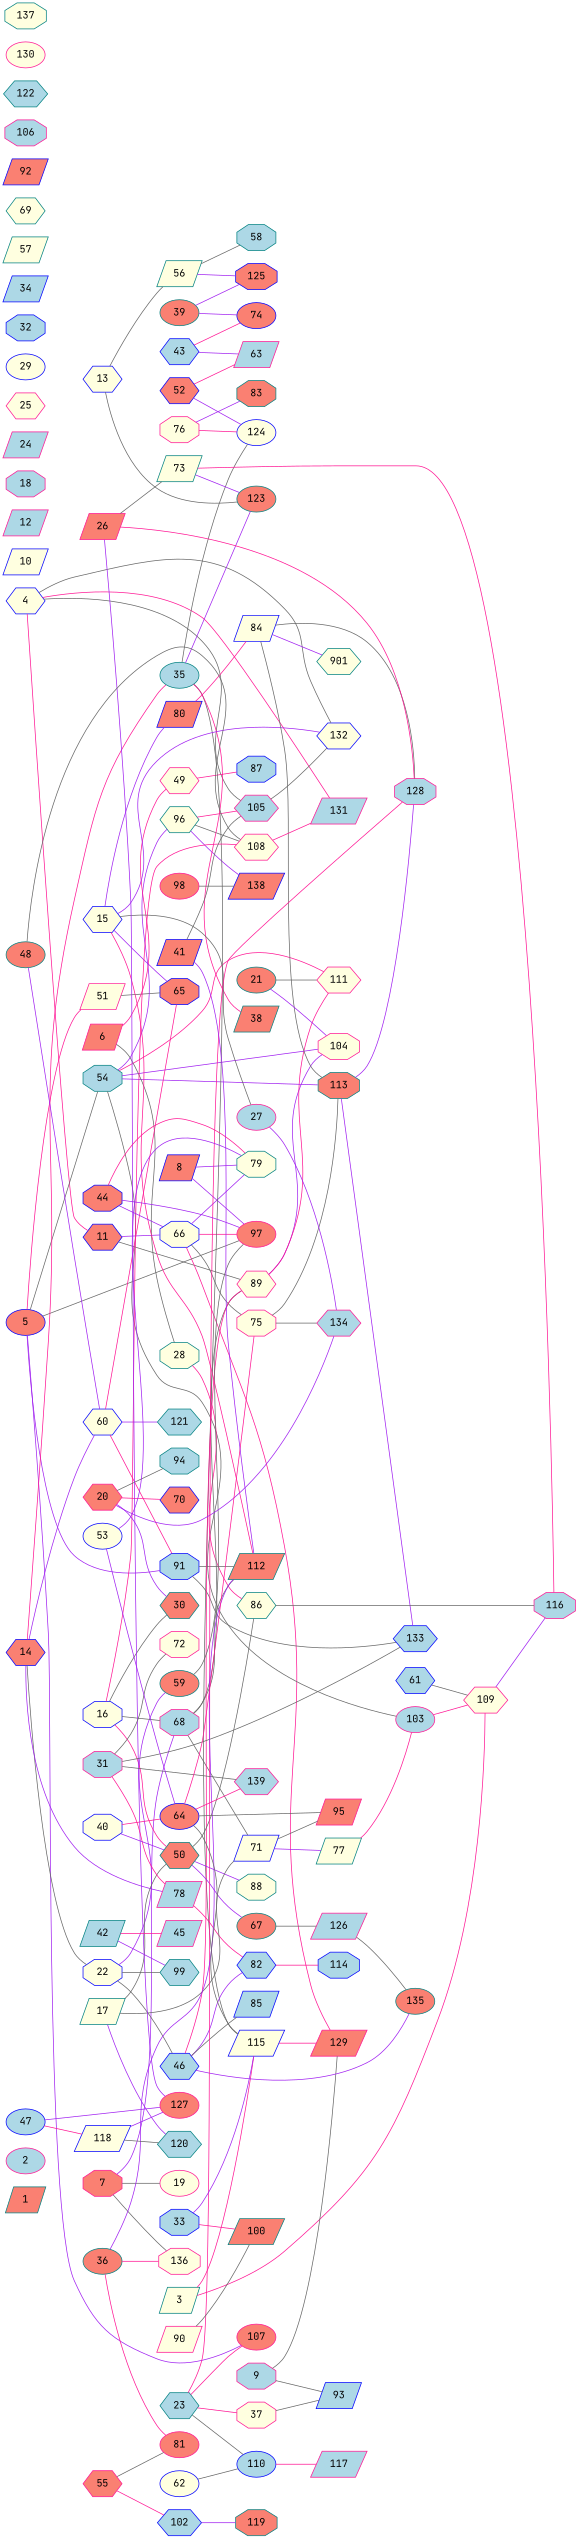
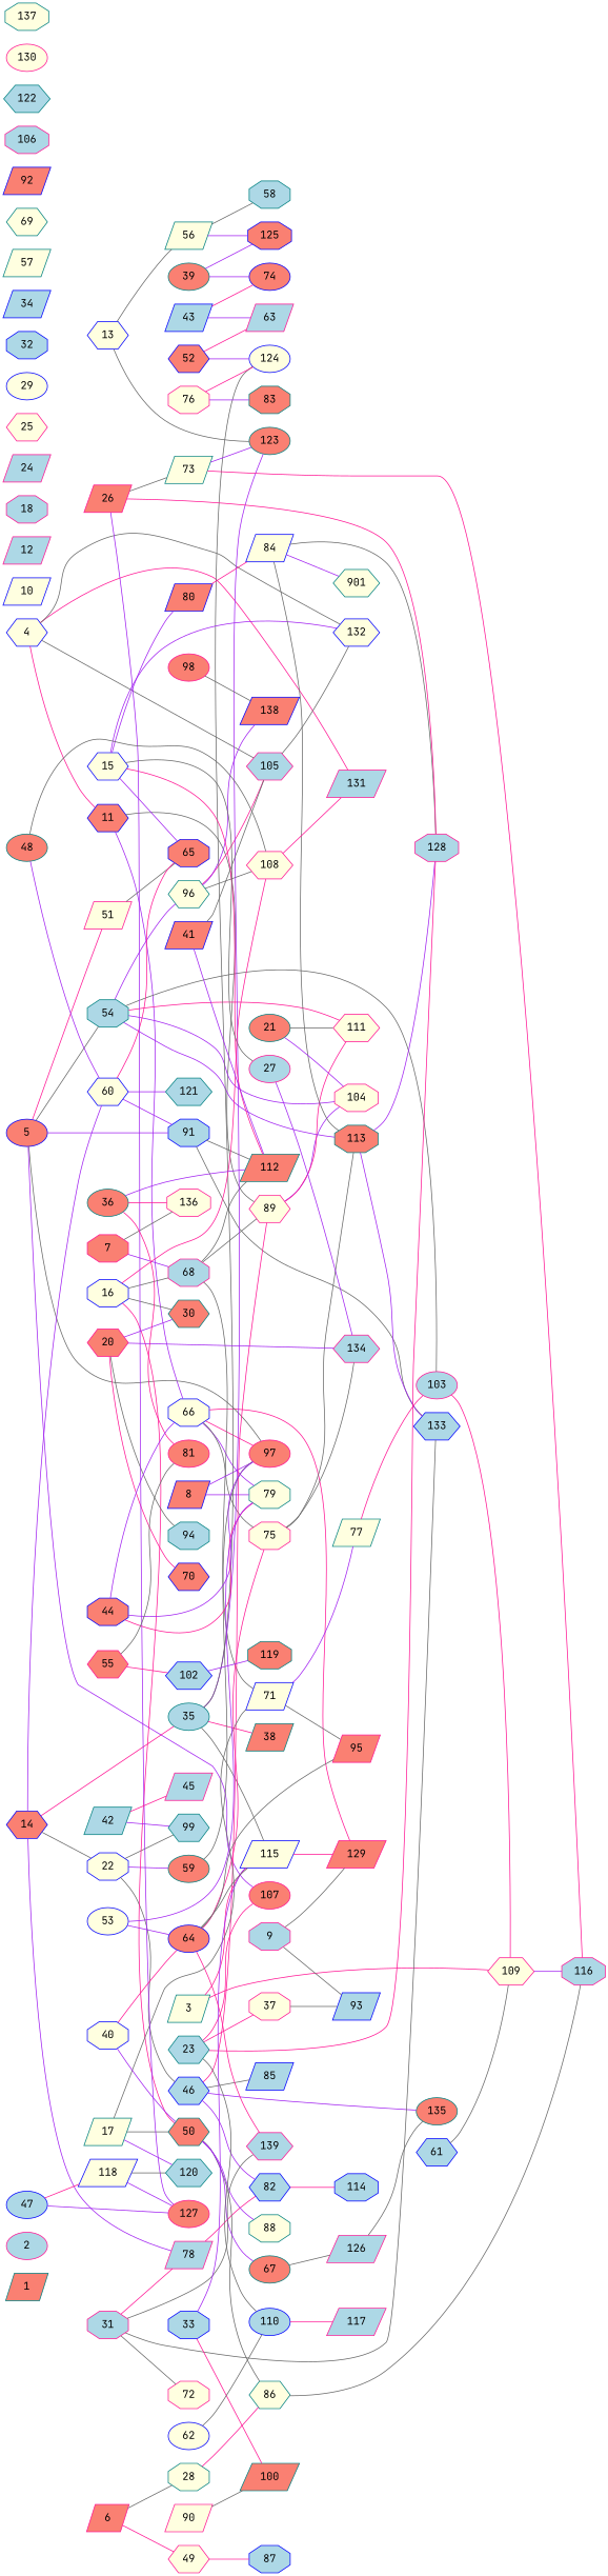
  graph {
    fontname="JetBrains Mono"
    rankdir=LR
    node [color=deeppink fillcolor=lightyellow fontname="JetBrains Mono" shape=parallelogram style=filled]
    edge [color=gray40 fontname="JetBrains Mono"]
    1 [color=teal fillcolor=salmon]
    2 [fillcolor=lightblue shape=ellipse]
    3 [color=teal]
    109 [shape=hexagon]
    115 [color=blue]
    116 [fillcolor=lightblue shape=octagon]
    129 [fillcolor=salmon]
    4 [color=blue shape=hexagon]
    11 [color=blue fillcolor=salmon shape=hexagon]
    105 [fillcolor=lightblue shape=hexagon]
    131 [fillcolor=lightblue]
    132 [color=blue shape=hexagon]
    66 [color=blue shape=octagon]
    89 [shape=hexagon]
    5 [color=blue fillcolor=salmon shape=ellipse]
    51
    54 [color=teal fillcolor=lightblue shape=octagon]
    91 [color=blue fillcolor=lightblue shape=octagon]
    97 [fillcolor=salmon shape=ellipse]
    107 [fillcolor=salmon shape=ellipse]
    65 [color=blue fillcolor=salmon shape=octagon]
    104 [shape=octagon]
    111 [shape=hexagon]
    96 [color=teal shape=hexagon]
    103 [fillcolor=lightblue shape=ellipse]
    113 [color=teal fillcolor=salmon shape=octagon]
    112 [color=teal fillcolor=salmon]
    133 [color=blue fillcolor=lightblue shape=hexagon]
    6 [fillcolor=salmon]
    28 [color=teal shape=octagon]
    49 [shape=hexagon]
    86 [color=teal shape=hexagon]
    87 [color=blue fillcolor=lightblue shape=octagon]
    7 [fillcolor=salmon shape=octagon]
-   19 [shape=ellipse]
    68 [fillcolor=lightblue shape=octagon]
    136 [shape=octagon]
    71 [color=blue]
    8 [color=blue fillcolor=salmon]
    79 [color=teal shape=octagon]
    9 [fillcolor=lightblue shape=octagon]
    93 [color=blue fillcolor=lightblue]
    10 [color=blue]
    75 [shape=octagon]
    12 [fillcolor=lightblue]
    13 [color=blue shape=hexagon]
    56 [color=teal]
    123 [color=teal fillcolor=salmon shape=ellipse]
    125 [color=blue fillcolor=salmon shape=octagon]
    58 [color=teal fillcolor=lightblue shape=octagon]
    14 [color=blue fillcolor=salmon shape=hexagon]
    22 [color=blue shape=octagon]
    35 [color=teal fillcolor=lightblue shape=ellipse]
    60 [color=blue shape=hexagon]
    78 [fillcolor=lightblue]
    46 [color=blue fillcolor=lightblue shape=hexagon]
    59 [color=teal fillcolor=salmon shape=ellipse]
    99 [color=teal fillcolor=lightblue shape=hexagon]
    38 [color=teal fillcolor=salmon]
    124 [color=blue shape=ellipse]
    121 [color=teal fillcolor=lightblue shape=hexagon]
    82 [color=blue fillcolor=lightblue shape=hexagon]
    15 [color=blue shape=hexagon]
    27 [fillcolor=lightblue shape=ellipse]
    80 [color=blue fillcolor=salmon]
    134 [fillcolor=lightblue shape=hexagon]
    84 [color=blue]
    16 [color=blue shape=octagon]
    30 [color=teal fillcolor=salmon shape=hexagon]
    50 [color=teal fillcolor=salmon shape=hexagon]
    108 [shape=hexagon]
    67 [color=teal fillcolor=salmon shape=ellipse]
    88 [color=teal shape=octagon]
    17 [color=teal]
    120 [color=teal fillcolor=lightblue shape=hexagon]
    95 [fillcolor=salmon]
    77 [color=teal]
    18 [fillcolor=lightblue shape=octagon]
    20 [fillcolor=salmon shape=hexagon]
    70 [color=blue fillcolor=salmon shape=hexagon]
    94 [color=teal fillcolor=lightblue shape=octagon]
    21 [color=teal fillcolor=salmon shape=ellipse]
    85 [color=blue fillcolor=lightblue]
    135 [color=teal fillcolor=salmon shape=ellipse]
    23 [color=teal fillcolor=lightblue shape=hexagon]
    37 [shape=octagon]
    110 [color=blue fillcolor=lightblue shape=ellipse]
    128 [fillcolor=lightblue shape=octagon]
    117 [fillcolor=lightblue]
    24 [fillcolor=lightblue]
    25 [shape=hexagon]
    26 [fillcolor=salmon]
    73 [color=teal]
    127 [fillcolor=salmon shape=ellipse]
    29 [color=blue shape=ellipse]
    31 [fillcolor=lightblue shape=octagon]
    72 [shape=octagon]
    139 [fillcolor=lightblue shape=hexagon]
    32 [color=blue fillcolor=lightblue shape=octagon]
    33 [color=blue fillcolor=lightblue shape=octagon]
    100 [color=teal fillcolor=salmon]
    34 [color=blue fillcolor=lightblue]
    36 [color=teal fillcolor=salmon shape=ellipse]
    81 [fillcolor=salmon shape=ellipse]
    39 [color=teal fillcolor=salmon shape=ellipse]
    74 [color=blue fillcolor=salmon shape=ellipse]
    40 [color=blue shape=octagon]
    64 [color=blue fillcolor=salmon shape=ellipse]
    41 [color=blue fillcolor=salmon]
    42 [color=teal fillcolor=lightblue]
    45 [fillcolor=lightblue]
-   43 [color=blue fillcolor=lightblue shape=hexagon]
+   43 [color=blue fillcolor=lightblue]
    63 [fillcolor=lightblue]
    44 [color=blue fillcolor=salmon shape=octagon]
    114 [color=blue fillcolor=lightblue shape=octagon]
    47 [color=blue fillcolor=lightblue shape=ellipse]
    118 [color=blue]
    48 [color=teal fillcolor=salmon shape=ellipse]
    126 [fillcolor=lightblue]
    52 [color=blue fillcolor=salmon shape=hexagon]
    53 [color=blue shape=ellipse]
    138 [color=blue fillcolor=salmon]
    55 [fillcolor=salmon shape=hexagon]
    102 [color=blue fillcolor=lightblue shape=hexagon]
    119 [color=teal fillcolor=salmon shape=octagon]
    57 [color=teal]
    61 [color=blue fillcolor=lightblue shape=hexagon]
    62 [color=blue shape=ellipse]
    69 [color=teal shape=hexagon]
    76 [shape=octagon]
    83 [color=teal fillcolor=salmon shape=octagon]
    n132 [color=teal label=901 shape=hexagon]
    90
    92 [color=blue fillcolor=salmon]
    98 [fillcolor=salmon shape=ellipse]
    106 [fillcolor=lightblue shape=octagon]
    122 [color=teal fillcolor=lightblue shape=hexagon]
    130 [shape=ellipse]
    137 [color=teal shape=octagon]
    3 -- 109 [color=deeppink]
    3 -- 115 [color=deeppink]
    109 -- 116 [color=purple]
    115 -- 129 [color=deeppink]
    4 -- 11 [color=deeppink]
    4 -- 105
    4 -- 131 [color=deeppink]
    4 -- 132
    11 -- 66 [color=purple]
    11 -- 89
    105 -- 132
    66 -- 129 [color=deeppink]
    66 -- 97 [color=deeppink]
    66 -- 79 [color=purple]
    66 -- 75
    89 -- 104 [color=purple]
    89 -- 111 [color=deeppink]
    5 -- 51 [color=deeppink]
    5 -- 54
    5 -- 91 [color=purple]
    5 -- 97
    5 -- 107 [color=purple]
    51 -- 65
    54 -- 104 [color=purple]
    54 -- 111 [color=deeppink]
    54 -- 96 [color=purple]
    54 -- 103
    54 -- 113 [color=purple]
    91 -- 112
    91 -- 133
    96 -- 105 [color=deeppink]
    96 -- 108
    96 -- 138 [color=purple]
    103 -- 109 [color=deeppink]
    113 -- 133 [color=purple]
    113 -- 128 [color=purple]
    6 -- 28
    6 -- 49 [color=deeppink]
    28 -- 86 [color=deeppink]
    49 -- 87 [color=deeppink]
    86 -- 116
-   7 -- 19
    7 -- 68 [color=purple]
    7 -- 136
    68 -- 89
    68 -- 112
    68 -- 71
    71 -- 95
    71 -- 77 [color=purple]
    8 -- 97 [color=purple]
    8 -- 79 [color=purple]
    9 -- 129
    9 -- 93
    75 -- 113
    75 -- 134
    13 -- 56
    13 -- 123
    56 -- 125 [color=purple]
    56 -- 58
    14 -- 22
    14 -- 35 [color=deeppink]
    14 -- 60 [color=purple]
    14 -- 78 [color=purple]
    22 -- 46
    22 -- 59 [color=purple]
    22 -- 99
    35 -- 115
    35 -- 123 [color=purple]
    35 -- 38 [color=deeppink]
    35 -- 124
-   60 -- 91 [color=deeppink]
+   60 -- 91 [color=purple]
    60 -- 65 [color=deeppink]
    60 -- 121 [color=purple]
    78 -- 82 [color=deeppink]
    46 -- 89 [color=deeppink]
    46 -- 82 [color=purple]
    46 -- 85
    46 -- 135 [color=purple]
    59 -- 97
    82 -- 114 [color=deeppink]
    15 -- 132 [color=purple]
    15 -- 65 [color=purple]
    15 -- 112 [color=deeppink]
    15 -- 27
    15 -- 80 [color=purple]
    27 -- 134 [color=purple]
    80 -- 84 [color=deeppink]
    84 -- 113
    84 -- 128
    84 -- n132 [color=purple]
    16 -- 68
    16 -- 30
    16 -- 50 [color=deeppink]
    16 -- 108 [color=deeppink]
    50 -- 86
    50 -- 67 [color=purple]
    50 -- 88 [color=purple]
    108 -- 131 [color=deeppink]
    67 -- 126
    17 -- 71
    17 -- 50
    17 -- 120 [color=purple]
    77 -- 103 [color=deeppink]
    20 -- 134 [color=purple]
    20 -- 30 [color=purple]
    20 -- 70 [color=deeppink]
    20 -- 94
    21 -- 104 [color=purple]
    21 -- 111
    23 -- 107 [color=deeppink]
    23 -- 37 [color=deeppink]
    23 -- 110
    23 -- 128 [color=deeppink]
    37 -- 93
    110 -- 117 [color=deeppink]
    26 -- 128 [color=deeppink]
    26 -- 73
    26 -- 127 [color=purple]
    73 -- 116 [color=deeppink]
    73 -- 123 [color=purple]
    31 -- 133
    31 -- 78 [color=deeppink]
    31 -- 72
    31 -- 139
    33 -- 115 [color=purple]
    33 -- 100 [color=deeppink]
    36 -- 112 [color=purple]
    36 -- 136 [color=deeppink]
    36 -- 81 [color=deeppink]
    39 -- 125 [color=purple]
    39 -- 74 [color=purple]
    40 -- 50 [color=purple]
    40 -- 64 [color=deeppink]
    64 -- 115
    64 -- 75 [color=deeppink]
    64 -- 95
    64 -- 139 [color=deeppink]
    41 -- 105
    41 -- 112 [color=purple]
    42 -- 99 [color=purple]
    42 -- 45 [color=deeppink]
    43 -- 74 [color=deeppink]
    43 -- 63 [color=purple]
    44 -- 66 [color=purple]
    44 -- 97 [color=purple]
    44 -- 79 [color=deeppink]
    47 -- 127 [color=purple]
    47 -- 118 [color=deeppink]
    118 -- 120
    118 -- 127 [color=purple]
    48 -- 60 [color=purple]
    48 -- 108
    126 -- 135
    52 -- 124 [color=purple]
    52 -- 63 [color=deeppink]
    53 -- 79 [color=purple]
    53 -- 64 [color=purple]
    55 -- 81
    55 -- 102 [color=deeppink]
    102 -- 119 [color=purple]
    61 -- 109
    62 -- 110
    76 -- 124 [color=deeppink]
    76 -- 83 [color=purple]
    90 -- 100
    98 -- 138
  }
